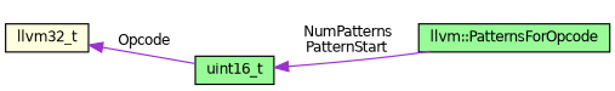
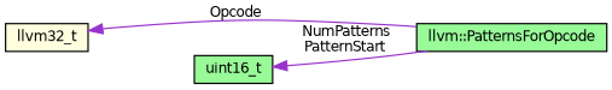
  digraph {
    rankdir=LR
    node [color=black fillcolor=palegreen fontname=Helvetica fontsize=10 shape=record style=filled]
    edge [color=darkorchid3 dir=back fontname=Helvetica fontsize=10 labelfontname=Helvetica labelfontsize=10 style=solid]
    n1 [fontcolor=black height=0.2 label="llvm::PatternsForOpcode" width=0.4]
    n2 [height=0.2 label=uint16_t width=0.4]
    n3 [fillcolor=lightyellow height=0.2 label=llvm32_t width=0.4]
    n2 -> n1 [label=" NumPatterns\nPatternStart"]
-   n3 -> n2 [label=" Opcode"]
+   n3 -> n1 [label=" Opcode"]
  }
